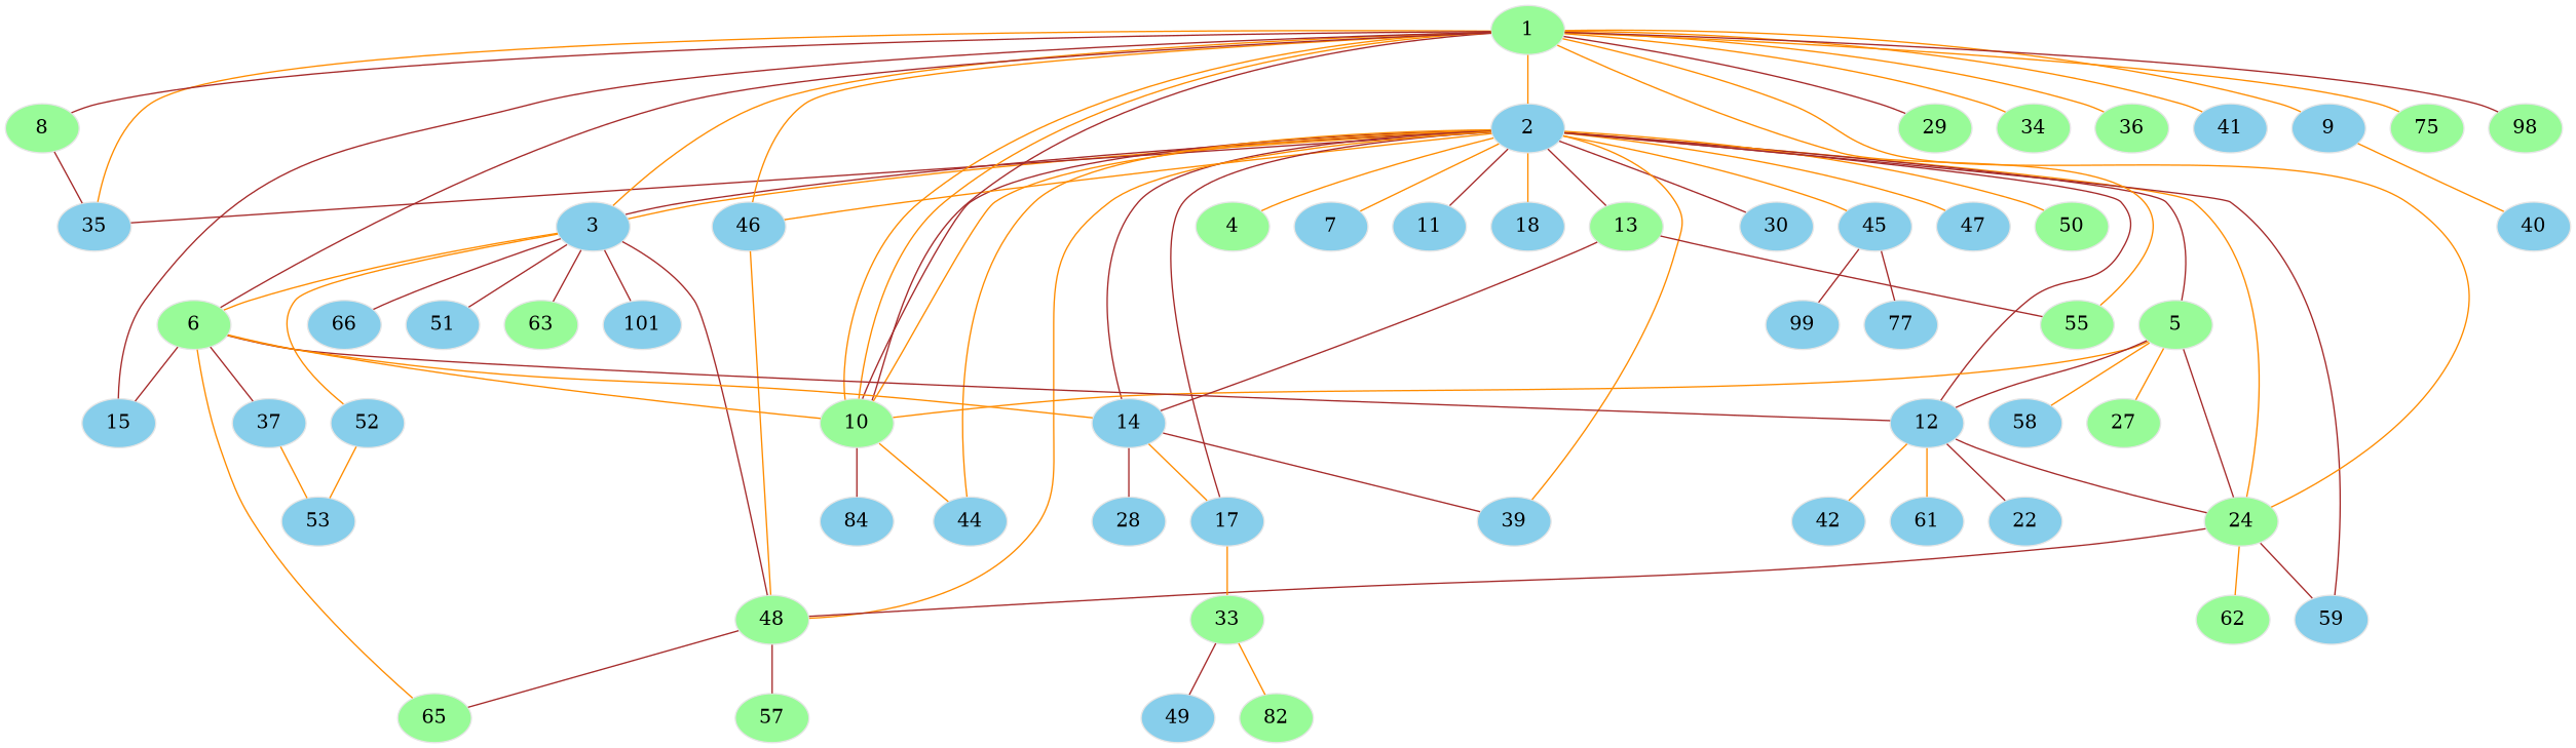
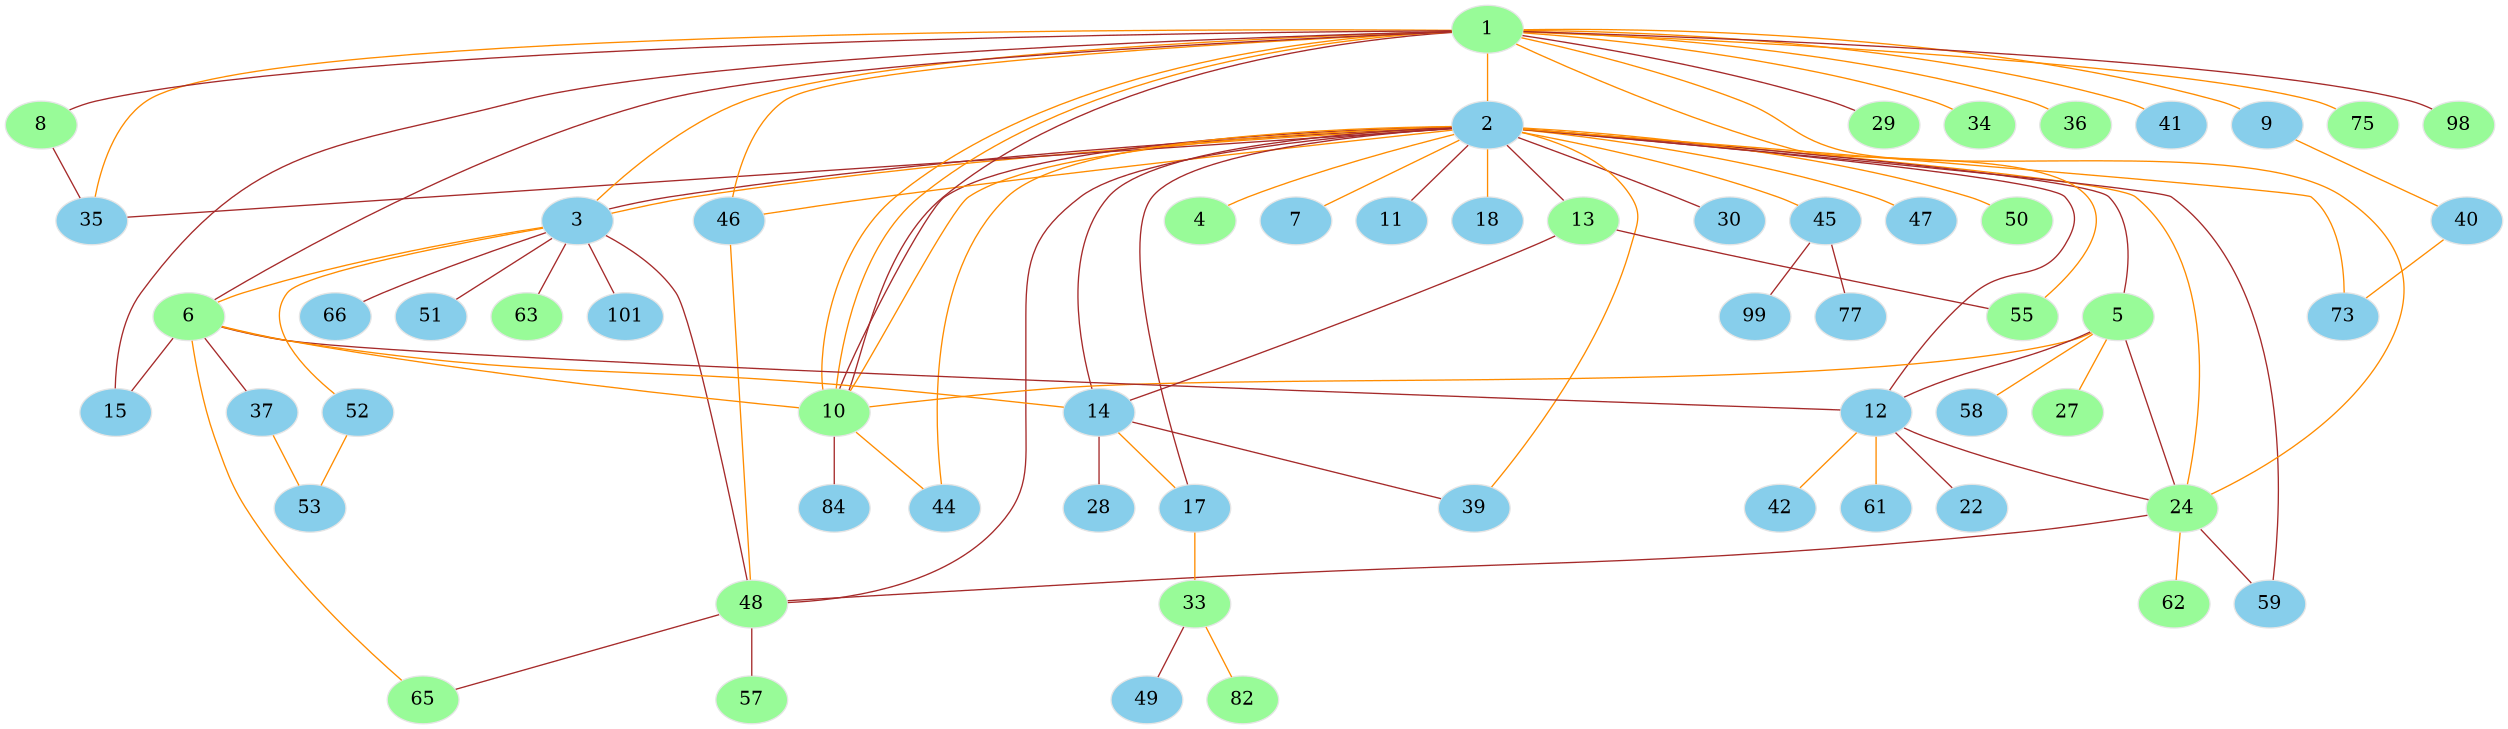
  graph {
    node [color=gray90 fillcolor=skyblue style=filled]
    edge [color=darkorange]
    2 [super="+56"]
    3
    10 [fillcolor=palegreen]
    24 [fillcolor=palegreen super="+72+97+76+91"]
    35 [super="+102+60"]
    46 [super="+95+100"]
    4 [fillcolor=palegreen]
    5 [fillcolor=palegreen super="+110+85+107+69+20+25"]
    7
    11
    12 [super="+16"]
    13 [fillcolor=palegreen]
    14 [super="+31+70+79+108"]
    17 [super="+83+109"]
    18 [super="+88"]
    30
    39
    44 [super="+68"]
    45
    47
    48 [fillcolor=palegreen super="+54+96+71"]
    50 [fillcolor=palegreen]
    59
+   73
    1 [fillcolor=palegreen]
    6 [fillcolor=palegreen super="+74+111+90+21"]
    8 [fillcolor=palegreen]
    9 [super="+67+19"]
    15 [super="+94"]
    29 [fillcolor=palegreen super="+81"]
    34 [fillcolor=palegreen]
    36 [fillcolor=palegreen]
    41 [super="+93"]
    55 [fillcolor=palegreen]
    75 [fillcolor=palegreen]
    98 [fillcolor=palegreen]
    n37 [label=66]
    51
    52
    63 [fillcolor=palegreen]
    101
    37 [super="+106+43"]
    65 [fillcolor=palegreen super="+66"]
    40 [super="+64"]
    84
    62 [fillcolor=palegreen]
    27 [fillcolor=palegreen super="+38"]
    58
    22 [super="+112"]
    42
    61
    28
    33 [fillcolor=palegreen]
    77
    99
    57 [fillcolor=palegreen]
    53
    49
    82 [fillcolor=palegreen]
    2 -- 3 [color=brown]
    2 -- 3
    2 -- 10 [color=brown]
    2 -- 10
    2 -- 24 [weight=2]
    2 -- 35 [color=brown]
    2 -- 46
    2 -- 4
    2 -- 5 [color=brown weight=2]
    2 -- 7
    2 -- 11 [color=brown]
    2 -- 12 [color=brown]
    2 -- 13 [color=brown]
    2 -- 14 [color=brown]
    2 -- 17 [color=brown]
    2 -- 18
    2 -- 30 [color=brown]
    2 -- 39
    2 -- 44
    2 -- 45
    2 -- 47
-   2 -- 48
+   2 -- 48 [color=brown]
    2 -- 50
    2 -- 59 [color=brown]
+   2 -- 73
    3 -- 48 [color=brown]
    3 -- 6
    3 -- n37 [color=brown]
    3 -- 51 [color=brown]
    3 -- 52
    3 -- 63 [color=brown]
    3 -- 101 [color=brown]
    10 -- 44
    10 -- 84 [color=brown]
    24 -- 48 [color=brown]
    24 -- 59 [color=brown]
    24 -- 62
    46 -- 48
    5 -- 10
    5 -- 24 [color=brown]
    5 -- 12 [color=brown]
    5 -- 27
    5 -- 58
    12 -- 24 [color=brown]
    12 -- 22 [color=brown]
    12 -- 42
    12 -- 61
    13 -- 14 [color=brown]
    13 -- 55 [color=brown]
    14 -- 17
    14 -- 39 [color=brown]
    14 -- 28 [color=brown]
    17 -- 33
    45 -- 77 [color=brown]
    45 -- 99 [color=brown]
    48 -- 65 [color=brown]
    48 -- 57 [color=brown]
    1 -- 2
    1 -- 3
    1 -- 10
    1 -- 10
    1 -- 10 [color=brown]
    1 -- 24
    1 -- 35
    1 -- 46
    1 -- 6 [color=brown]
    1 -- 8 [color=brown]
    1 -- 9
    1 -- 15 [color=brown]
    1 -- 29 [color=brown]
    1 -- 34
    1 -- 36
    1 -- 41
    1 -- 55
    1 -- 75
    1 -- 98 [color=brown]
    6 -- 10
    6 -- 12 [color=brown]
    6 -- 14
    6 -- 15 [color=brown]
    6 -- 37 [color=brown]
    6 -- 65
    8 -- 35 [color=brown]
    9 -- 40
    52 -- 53
    37 -- 53
+   40 -- 73
    33 -- 49 [color=brown]
    33 -- 82
  }
